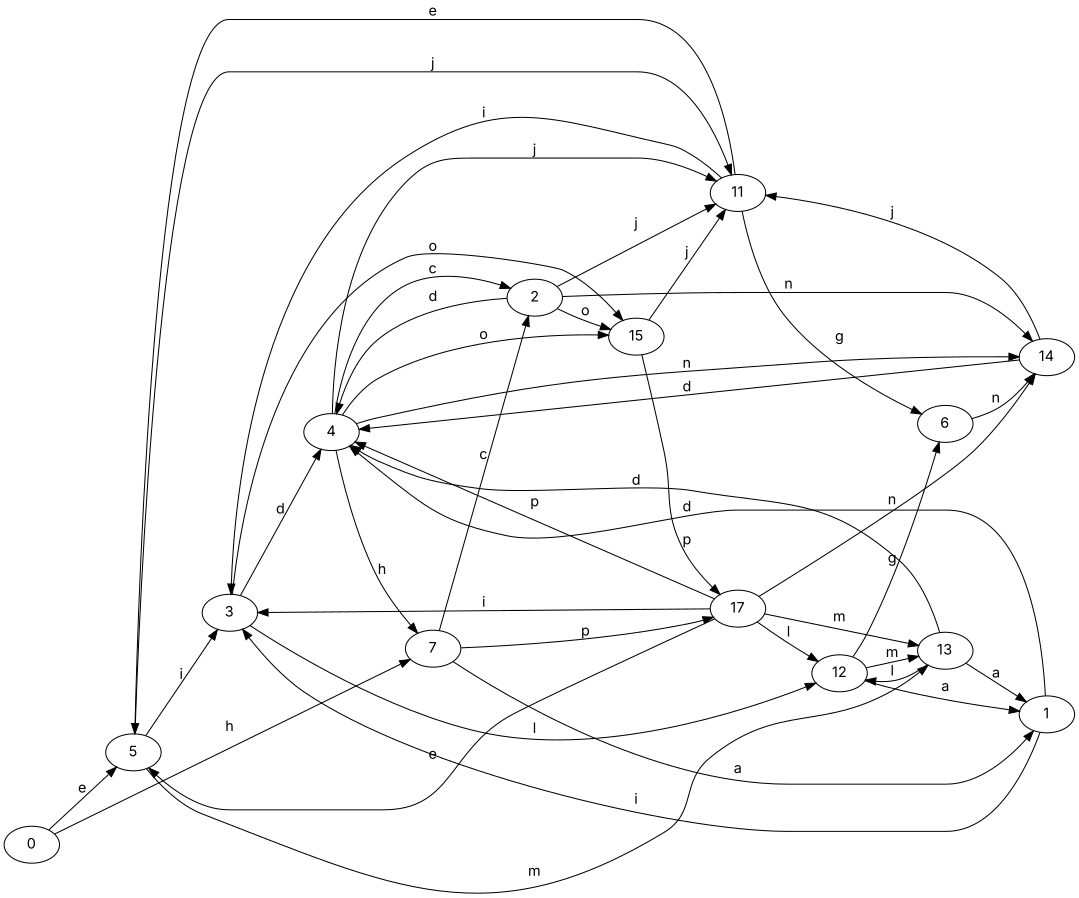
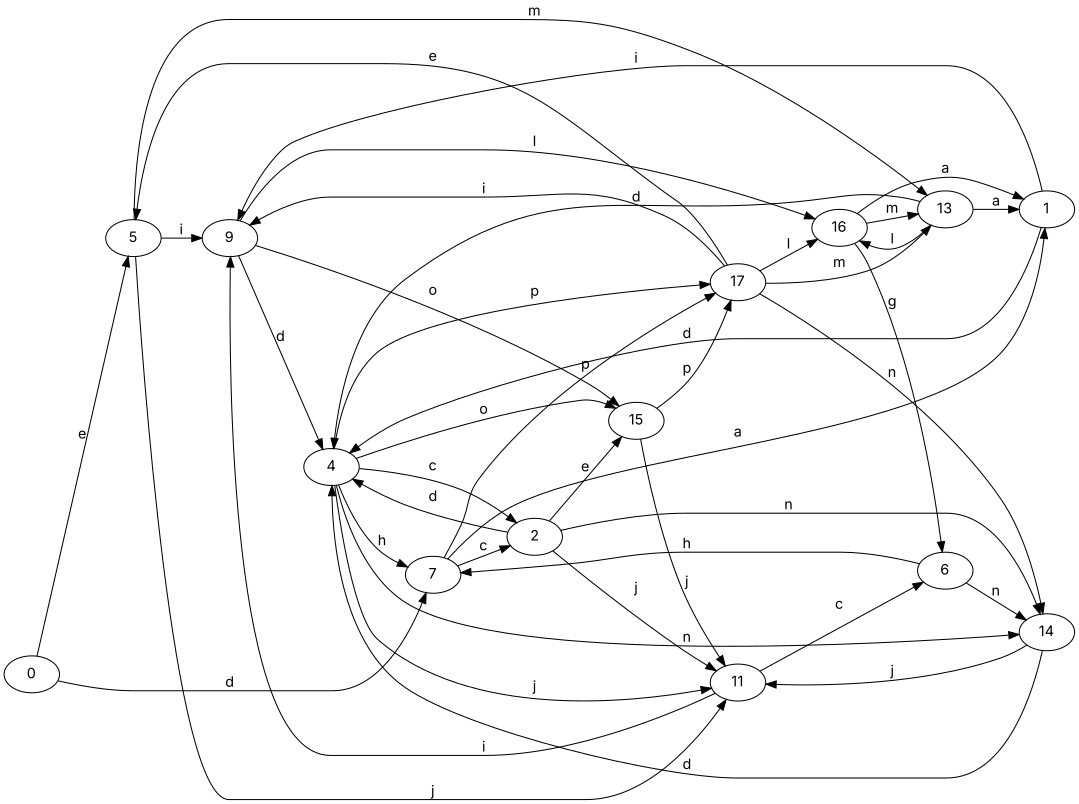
  strict digraph {
    fontname=Inter
    rankdir=LR
    node [fontname=Inter]
    edge [fontname=Inter]
    0
    5
    7
-   9 [label=3]
+   9
    11
    13
    1
    2
    17
    4
    14
    15
-   12
+   12 [label=16]
    6
    0 -> 5 [label=e]
-   0 -> 7 [label=h]
+   0 -> 7 [label=d]
    5 -> 9 [label=i]
    5 -> 11 [label=j]
    5 -> 13 [label=m]
    7 -> 1 [label=a]
    7 -> 2 [label=c]
    7 -> 17 [label=p]
    9 -> 4 [label=d]
    9 -> 15 [label=o]
    9 -> 12 [label=l]
-   11 -> 5 [label=e]
    11 -> 9 [label=i]
-   11 -> 6 [label=g]
+   11 -> 6 [label=c]
    13 -> 1 [label=a]
    13 -> 4 [label=d]
    13 -> 12 [label=l]
    1 -> 9 [label=i]
    1 -> 4 [label=d]
    2 -> 11 [label=j]
    2 -> 4 [label=d]
    2 -> 14 [label=n]
-   2 -> 15 [label=o]
+   2 -> 15 [label=e]
    17 -> 5 [label=e]
    17 -> 9 [label=i]
    17 -> 13 [label=m]
    17 -> 14 [label=n]
    17 -> 12 [label=l]
    4 -> 7 [label=h]
    4 -> 11 [label=j]
    4 -> 2 [label=c]
-   17 -> 4 [label=p]
+   4 -> 17 [label=p]
    4 -> 14 [label=n]
    4 -> 15 [label=o]
    14 -> 11 [label=j]
    14 -> 4 [label=d]
    15 -> 11 [label=j]
    15 -> 17 [label=p]
    12 -> 13 [label=m]
    12 -> 1 [label=a]
    12 -> 6 [label=g]
+   6 -> 7 [label=h]
    6 -> 14 [label=n]
  }
